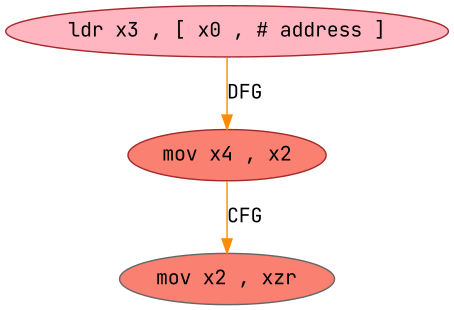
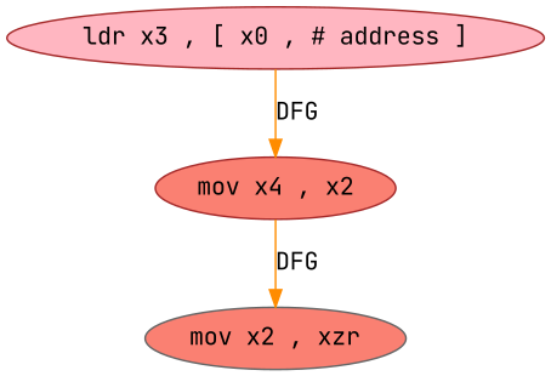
  digraph {
    fontname="JetBrains Mono"
    node [color=brown fillcolor=salmon fontname="JetBrains Mono" style=filled]
    edge [color=darkorange fontname="JetBrains Mono"]
    n1 [fillcolor=lightpink label="ldr x3 , [ x0 , # address ]"]
    n2 [label="mov x4 , x2"]
    n3 [color=gray40 label="mov x2 , xzr"]
    n1 -> n2 [label=DFG]
-   n2 -> n3 [label=CFG]
+   n2 -> n3 [label=DFG]
  }
